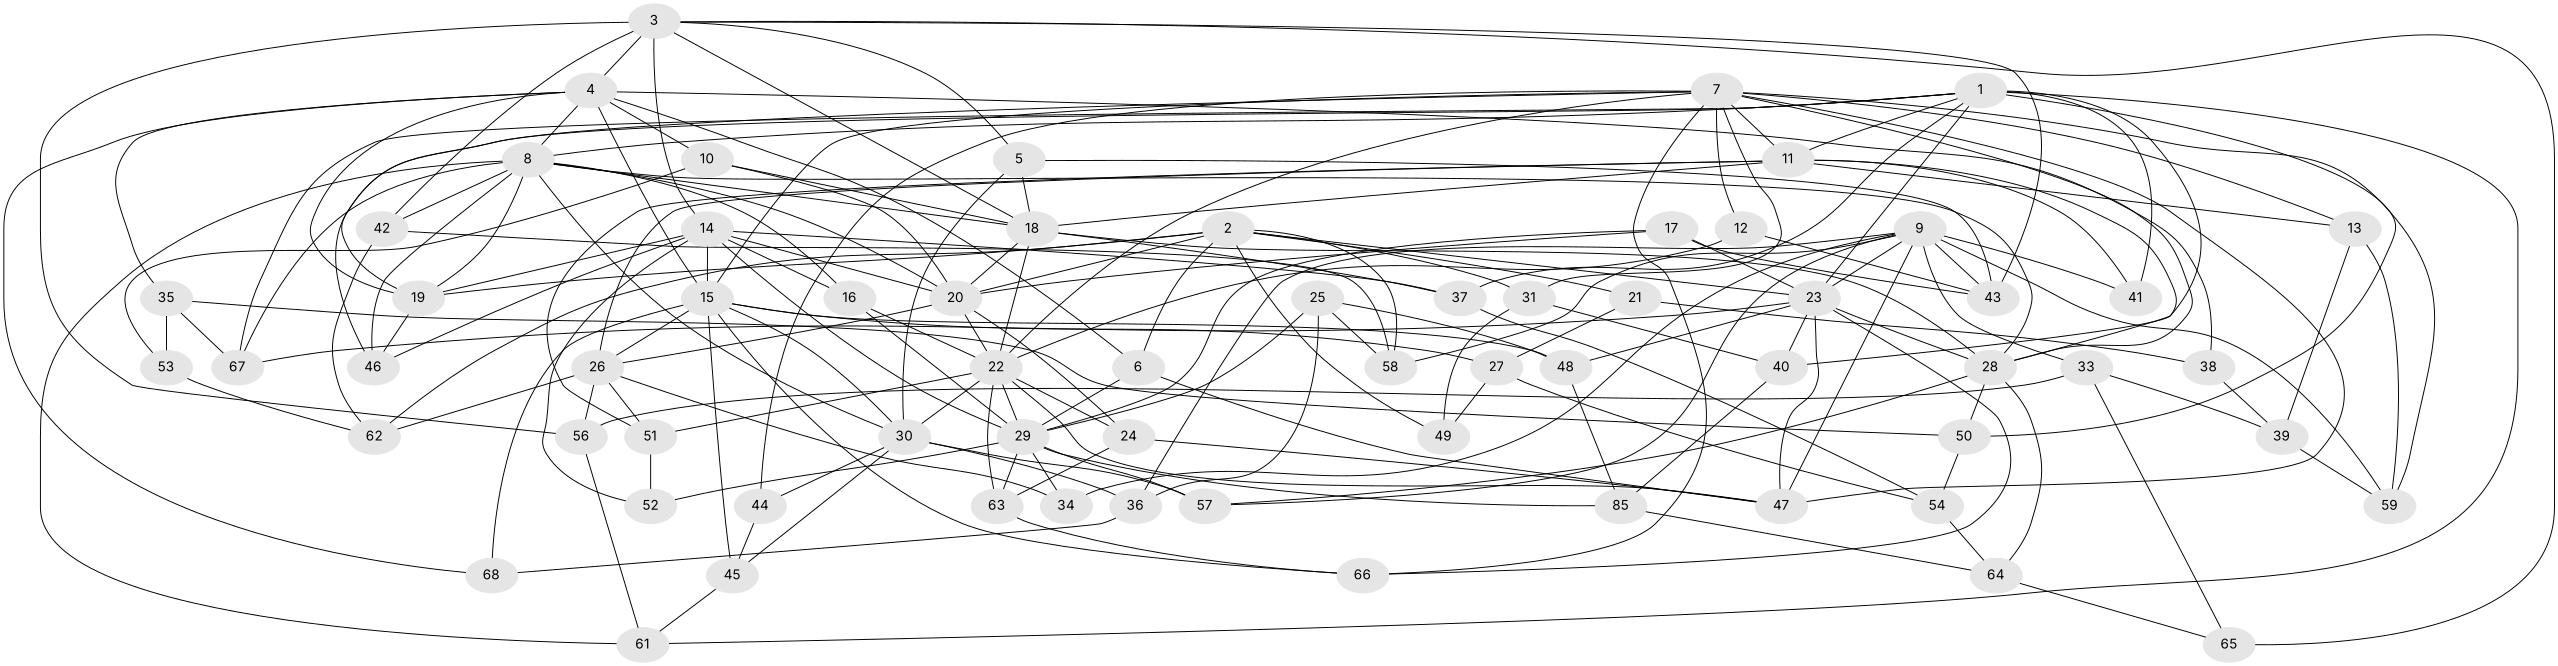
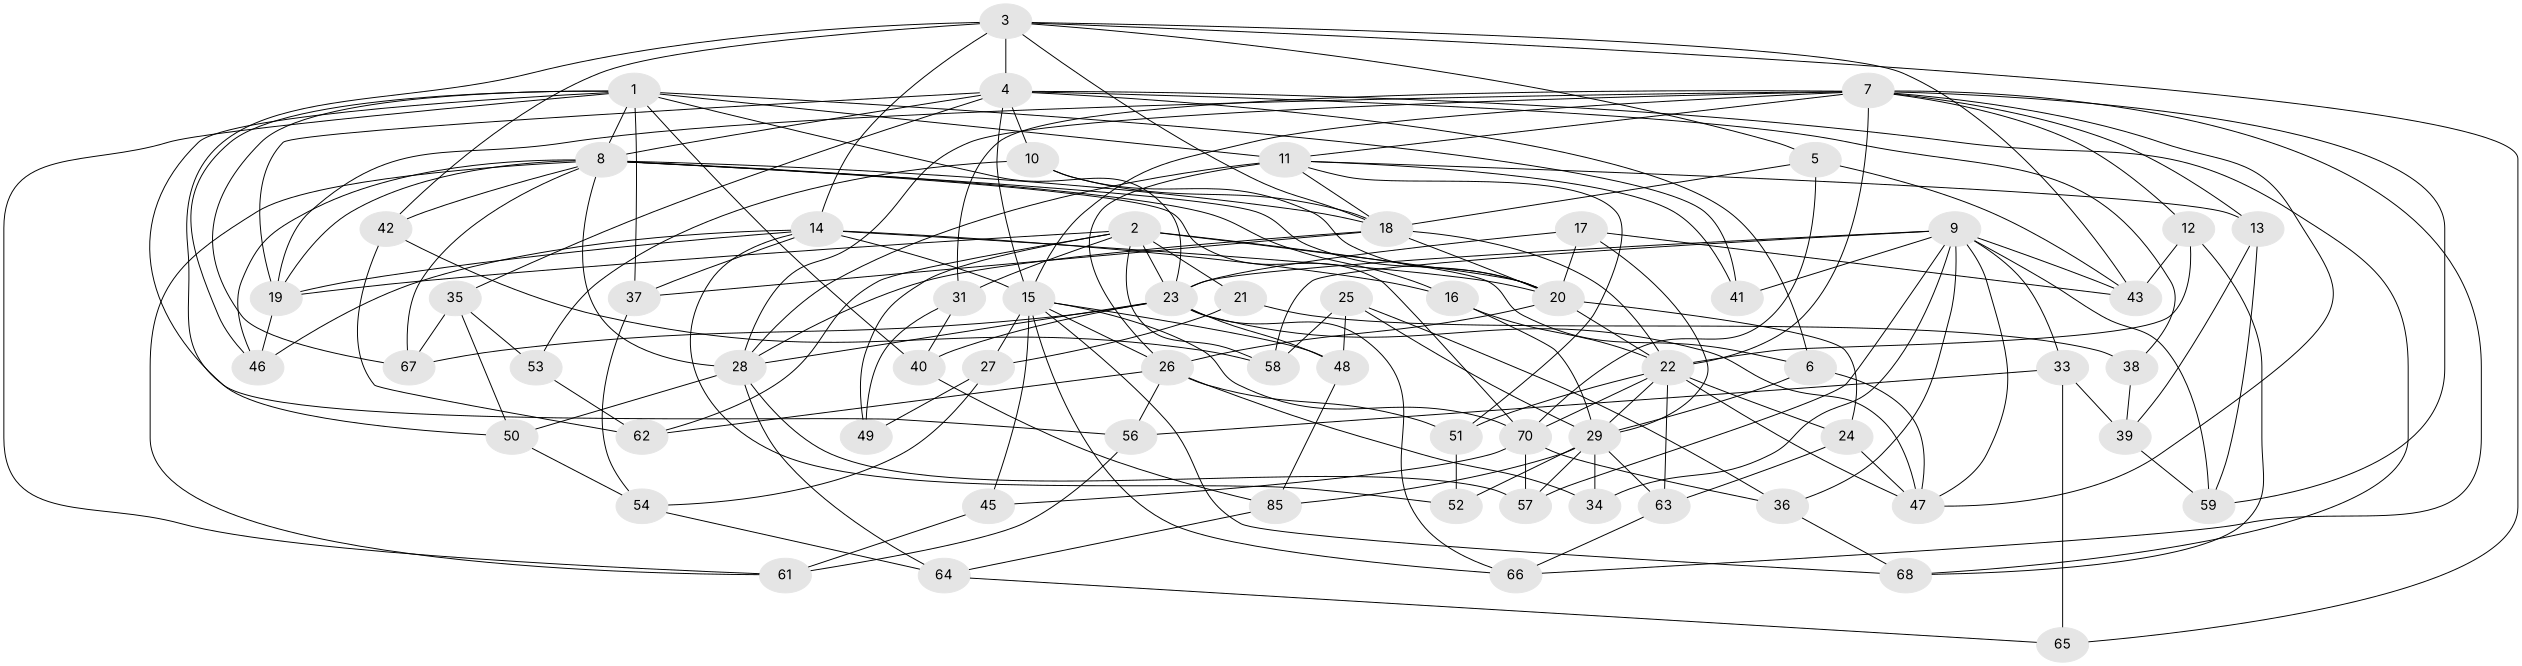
  graph {
    fontname=Inter
    node [color=gray90 fontname=Inter style=filled]
    edge [fontname=Inter weight=1.0]
    1
    8
    11
    23
    37
    40
    41
    46
    50
    61
    67
    19
    20
    18
    42
-   30
+   30 [label=70]
    28
    16
    13
    26
    51
    47
    66
    48
    54
    n26 [label=85]
    2
    6
    21
    31
    49
    58
    62
    29
    22
    24
    38
    27
    39
    3
    4
    5
    14
    43
    56
    65
    10
    15
    35
    68
    52
    53
    45
-   44
    36
    57
    34
    63
    7
    12
    59
    64
    9
    33
    17
    25
    1 -- 8
    1 -- 11
    1 -- 23
    1 -- 37
    1 -- 40
    1 -- 41
    1 -- 46
    1 -- 50
    1 -- 61
    1 -- 67
    8 -- 46
    8 -- 61
    8 -- 67
    8 -- 19
    8 -- 20
    8 -- 18
    8 -- 42
    8 -- 30
    8 -- 28
    8 -- 16
    11 -- 41
    11 -- 18
    11 -- 28
    11 -- 13
    11 -- 26 [weight=3.0]
    11 -- 51
    23 -- 40
    23 -- 67
    23 -- 28
    23 -- 47
    23 -- 66
    23 -- 48
    37 -- 54
    40 -- n26
    50 -- 54
    19 -- 46
    20 -- 26
    20 -- 22
    20 -- 24
    18 -- 37
    18 -- 20 [weight=2.0]
    18 -- 28
    18 -- 22
    42 -- 58
    42 -- 62
    30 -- 45
-   30 -- 44
    30 -- 36
    30 -- 57 [weight=2.0]
    28 -- 50
    28 -- 57
    28 -- 64
    16 -- 29
    16 -- 22
    13 -- 39
    13 -- 59
    26 -- 51
    26 -- 62
    26 -- 56
    26 -- 34
    51 -- 52
    48 -- n26
    54 -- 64
    n26 -- 64
    2 -- 23
    2 -- 19
    2 -- 20
    2 -- 6
    2 -- 21
    2 -- 31
    2 -- 49
    2 -- 58
    2 -- 62
    6 -- 47
    6 -- 29
    21 -- 38
    21 -- 27
    31 -- 40
    31 -- 49
    29 -- n26
    29 -- 52
    29 -- 57
    29 -- 34
    29 -- 63
    22 -- 30
    22 -- 51
    22 -- 47
    22 -- 29 [weight=2.0]
    22 -- 24
    22 -- 63
    24 -- 47
    24 -- 63
    38 -- 39
    27 -- 54
    27 -- 49
    39 -- 59
    3 -- 18
    3 -- 42
    3 -- 4 [weight=2.0]
    3 -- 5
    3 -- 14 [weight=2.0]
    3 -- 43
    3 -- 56
    3 -- 65
    4 -- 8
    4 -- 19
    4 -- 6
    4 -- 38
    4 -- 10
    4 -- 15
    4 -- 35
    4 -- 68
    5 -- 18
    5 -- 30
    5 -- 43
    14 -- 37
    14 -- 46
    14 -- 19
    14 -- 20
    14 -- 16
-   14 -- 29
    14 -- 15
    14 -- 52
    56 -- 61
    10 -- 20
    10 -- 18
    10 -- 53
    15 -- 30 [weight=2.0]
    15 -- 26
    15 -- 66
    15 -- 48
    15 -- 27
    15 -- 68
    15 -- 45
    35 -- 50
    35 -- 67
    35 -- 53
    53 -- 62
    45 -- 61
-   44 -- 45
    36 -- 68
    63 -- 66
    7 -- 11
    7 -- 19
    7 -- 28
    7 -- 13
    7 -- 47
    7 -- 66
    7 -- 31
    7 -- 22
    7 -- 15
-   7 -- 44
    7 -- 12
    7 -- 59
    12 -- 22
    12 -- 43
+   12 -- 68
    64 -- 65
    9 -- 23
    9 -- 41
    9 -- 47
    9 -- 58
    9 -- 43
    9 -- 36
    9 -- 57
    9 -- 34
    9 -- 59
    9 -- 33
    33 -- 39
    33 -- 56
    33 -- 65
    17 -- 23
    17 -- 20
    17 -- 29
    17 -- 43
    25 -- 48
    25 -- 58
    25 -- 29
    25 -- 36
  }
